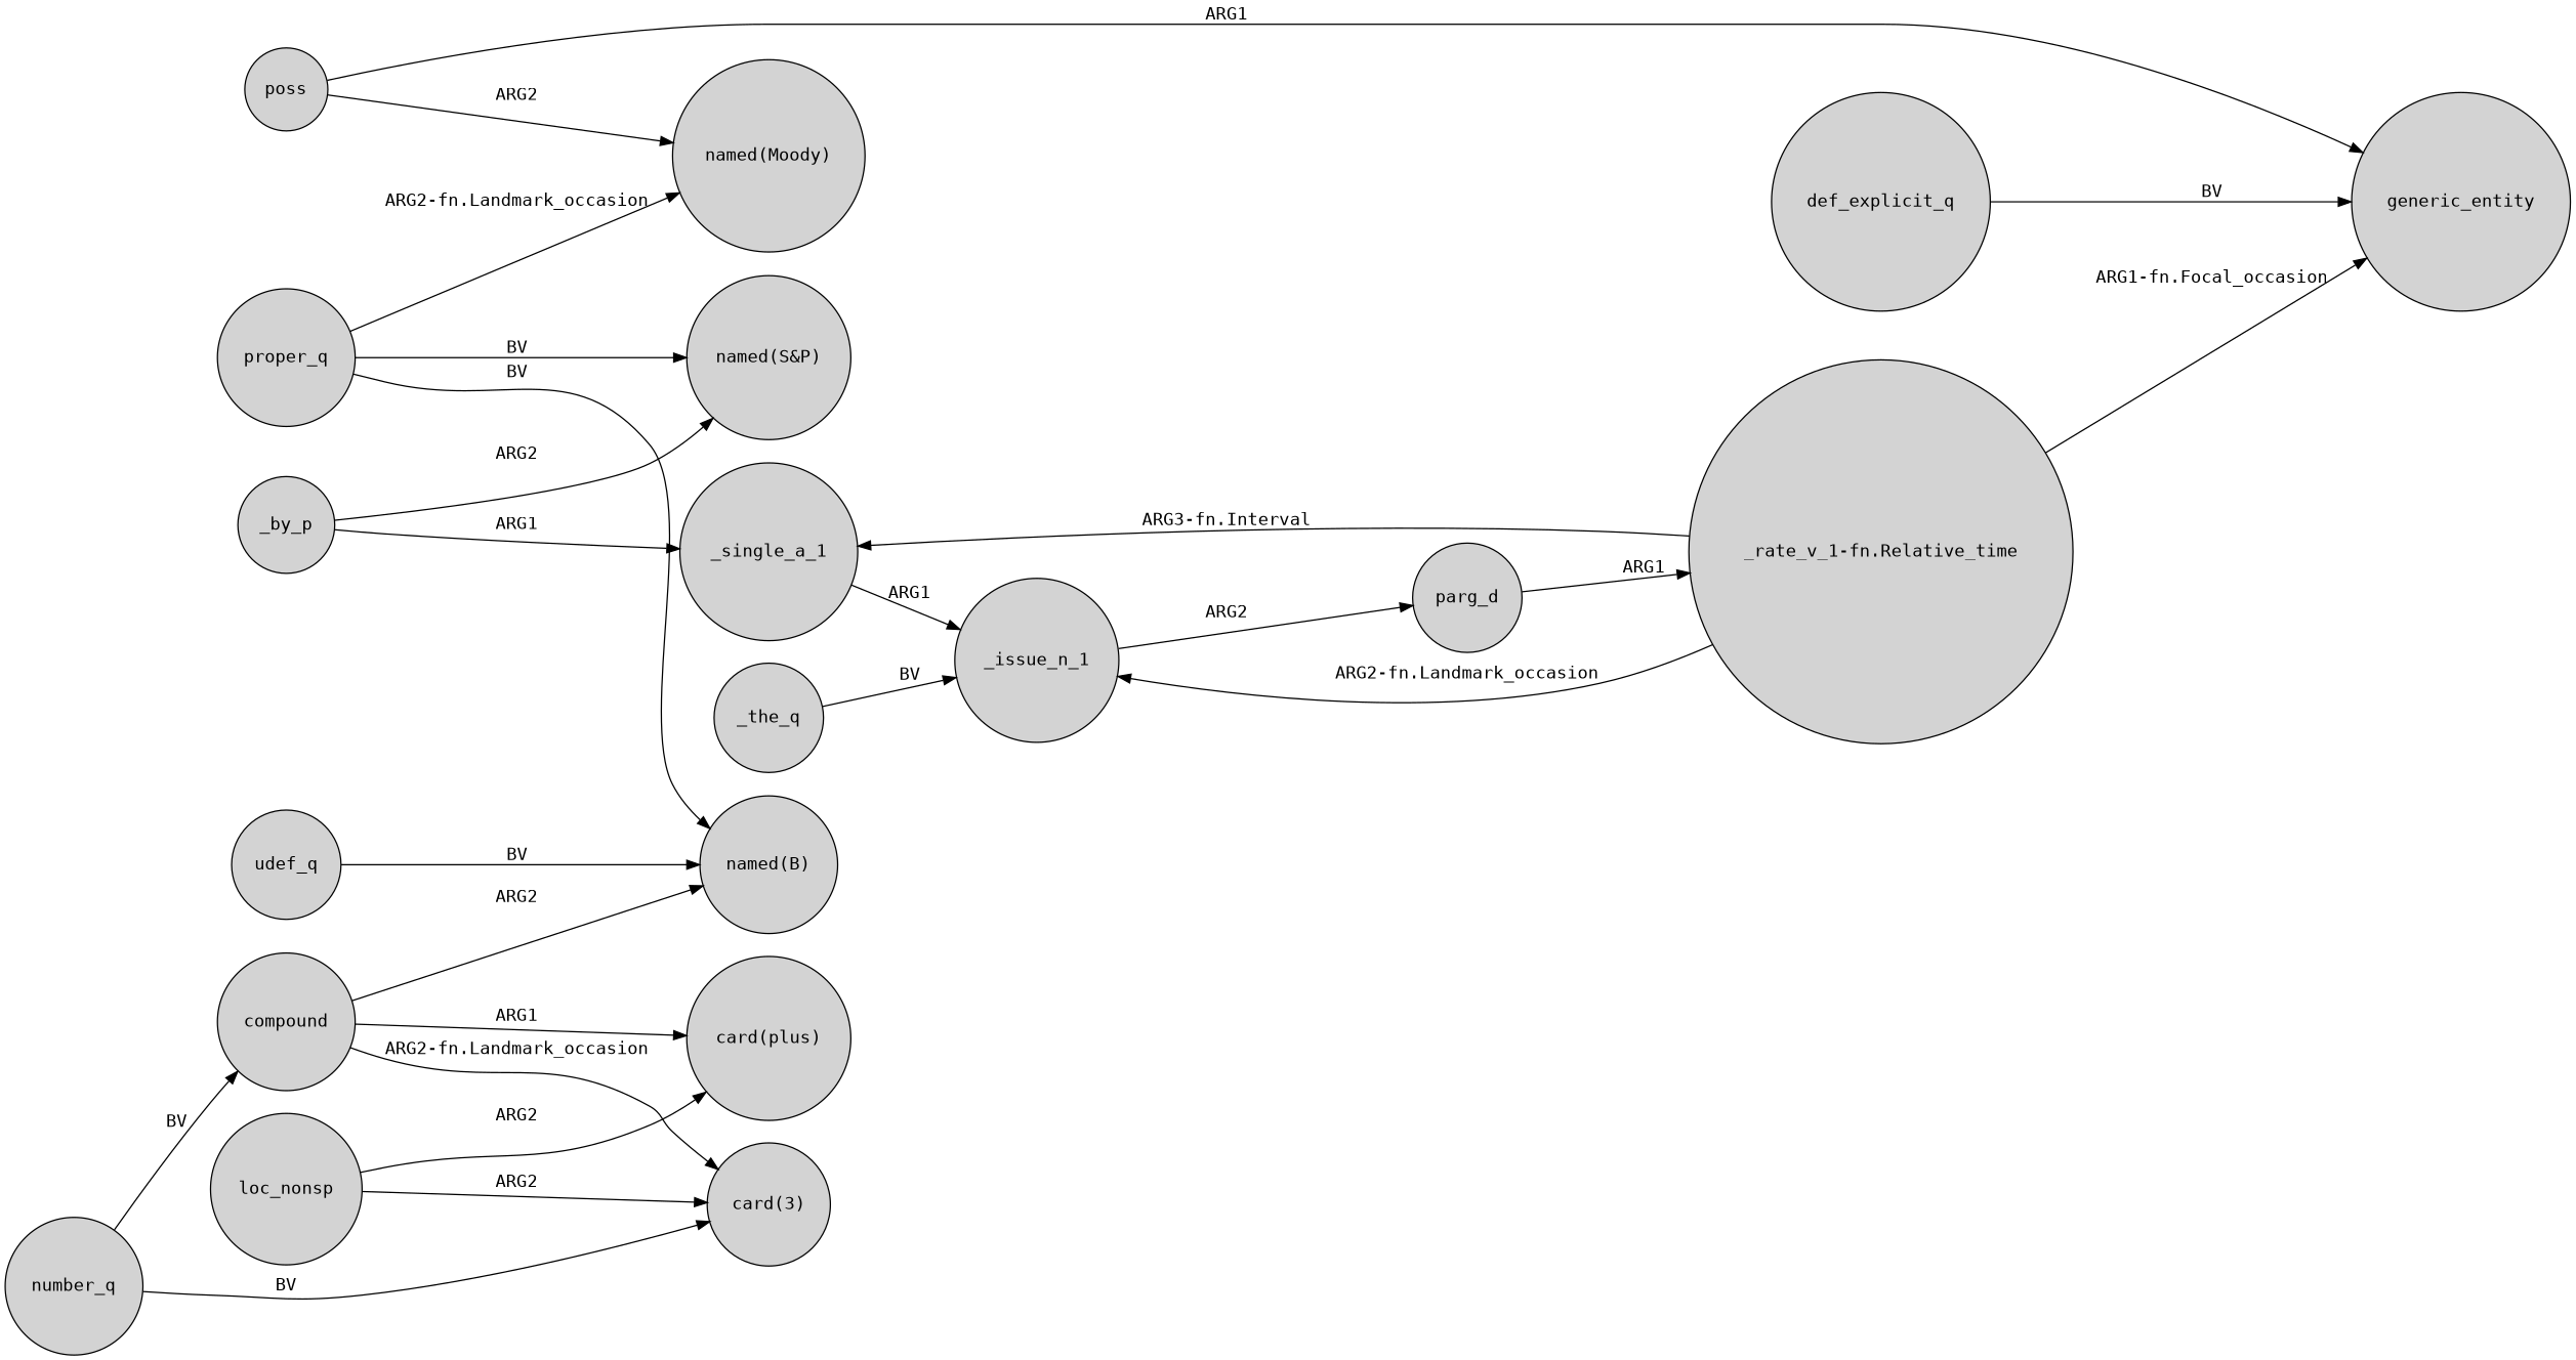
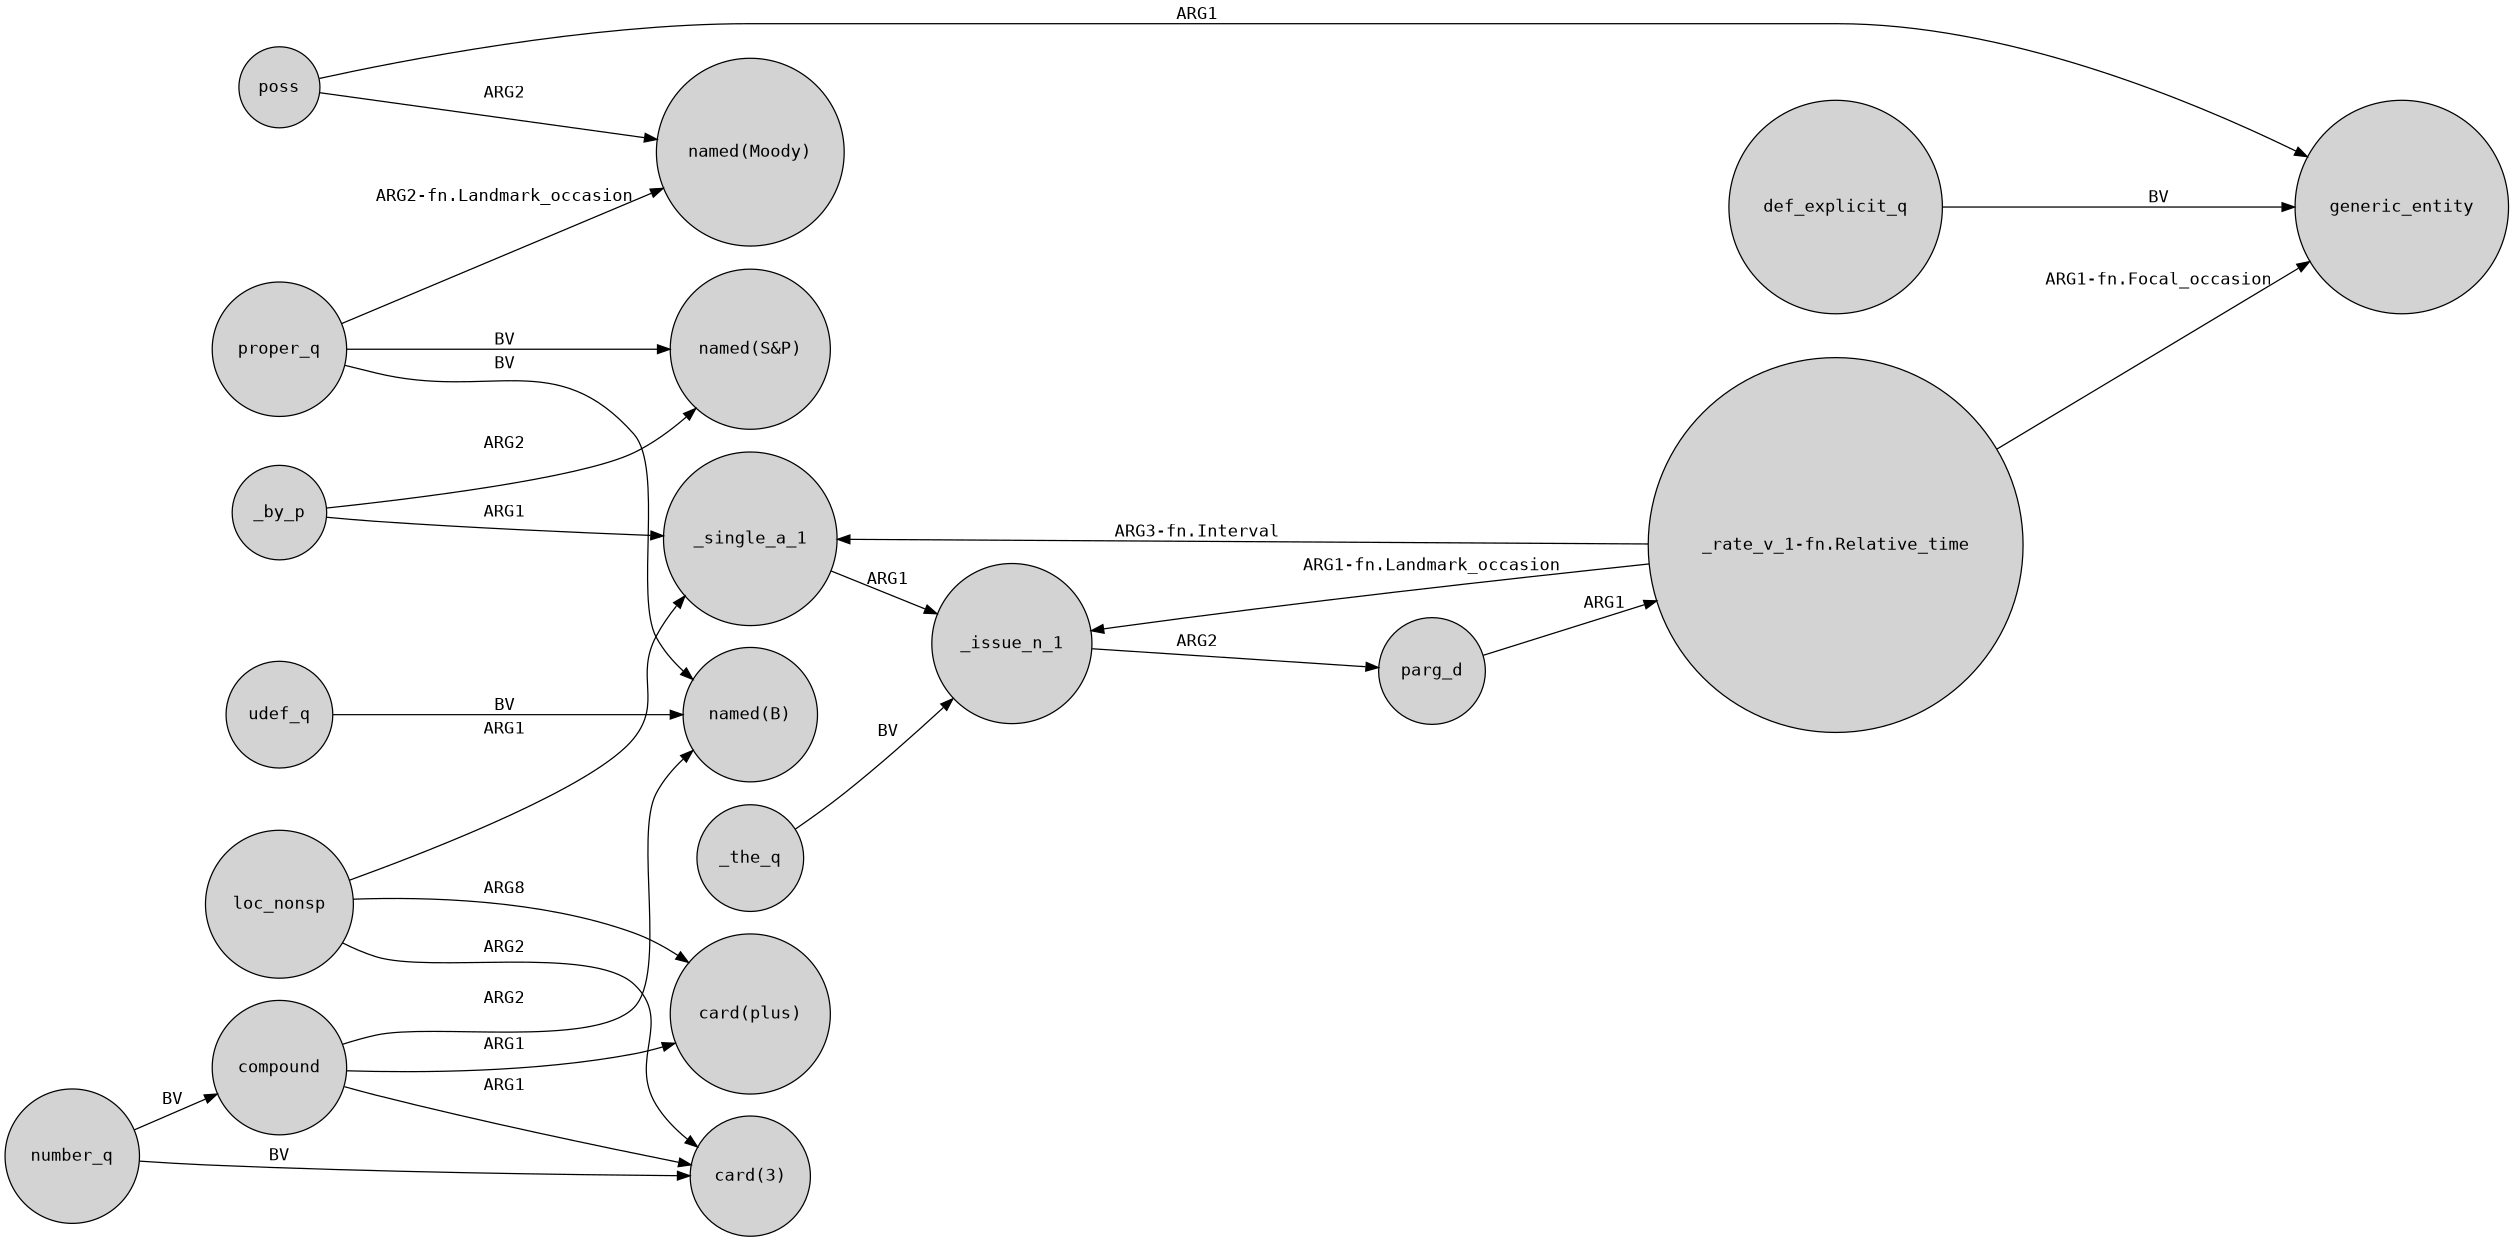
  digraph {
    fontname="DejaVu Sans Mono"
    rankdir=LR
    node [fontname="DejaVu Sans Mono" shape=circle style=filled]
    edge [fontname="DejaVu Sans Mono"]
    compound
    "named(B)"
    "card(plus)"
    "card(3)"
    number_q
    parg_d
    "_rate_v_1-fn.Relative_time"
    _issue_n_1
    generic_entity
    _single_a_1
    def_explicit_q
    loc_nonsp
    proper_q
    "named(S&P)"
    "named(Moody)"
    _by_p
    poss
    udef_q
    _the_q
    compound -> "named(B)" [label=ARG2]
    compound -> "card(plus)" [label=ARG1]
-   compound -> "card(3)" [label="ARG2-fn.Landmark_occasion"]
+   compound -> "card(3)" [label=ARG1]
    number_q -> compound [label=BV]
    number_q -> "card(3)" [label=BV]
    parg_d -> "_rate_v_1-fn.Relative_time" [label=ARG1]
-   "_rate_v_1-fn.Relative_time" -> _issue_n_1 [label="ARG2-fn.Landmark_occasion"]
+   "_rate_v_1-fn.Relative_time" -> _issue_n_1 [label="ARG1-fn.Landmark_occasion"]
    "_rate_v_1-fn.Relative_time" -> generic_entity [label="ARG1-fn.Focal_occasion"]
    "_rate_v_1-fn.Relative_time" -> _single_a_1 [label="ARG3-fn.Interval"]
    _issue_n_1 -> parg_d [label=ARG2]
    _single_a_1 -> _issue_n_1 [label=ARG1]
    def_explicit_q -> generic_entity [label=BV]
-   loc_nonsp -> "card(plus)" [label=ARG2]
+   loc_nonsp -> "card(plus)" [label=ARG8]
    loc_nonsp -> "card(3)" [label=ARG2]
+   loc_nonsp -> _single_a_1 [label=ARG1]
    proper_q -> "named(B)" [label=BV]
    proper_q -> "named(S&P)" [label=BV]
    proper_q -> "named(Moody)" [label="ARG2-fn.Landmark_occasion"]
    _by_p -> _single_a_1 [label=ARG1]
    _by_p -> "named(S&P)" [label=ARG2]
    poss -> generic_entity [label=ARG1]
    poss -> "named(Moody)" [label=ARG2]
    udef_q -> "named(B)" [label=BV]
    _the_q -> _issue_n_1 [label=BV]
  }
